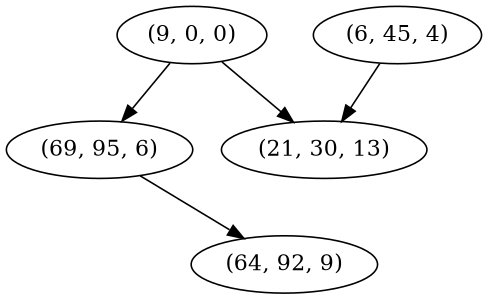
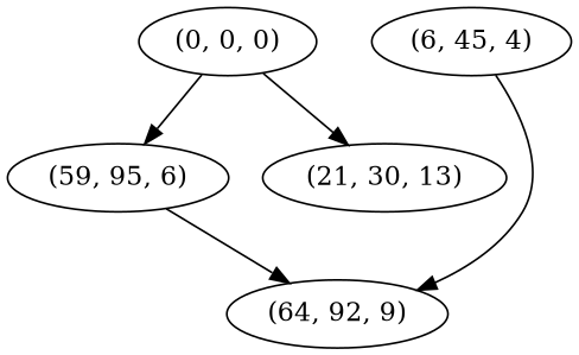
  digraph {
-   "(0, 0, 0)" [label="(9, 0, 0)"]
-   "(59, 95, 6)" [label="(69, 95, 6)"]
+   "(0, 0, 0)"
+   "(59, 95, 6)"
    "(21, 30, 13)"
    "(6, 45, 4)"
    n5 [label="(64, 92, 9)"]
    "(0, 0, 0)" -> "(59, 95, 6)"
    "(0, 0, 0)" -> "(21, 30, 13)"
    "(59, 95, 6)" -> n5
-   "(6, 45, 4)" -> "(21, 30, 13)"
+   "(6, 45, 4)" -> n5
  }
